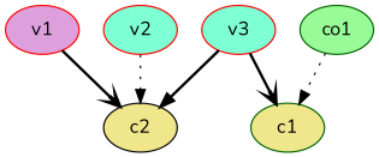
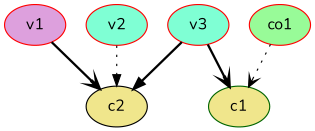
  strict digraph {
    fontname=Nunito
    node [color=red fillcolor=khaki fontname=Nunito style=filled]
    edge [arrowhead=vee fontname=Nunito style=bold weight=1]
    v1 [fillcolor=plum]
    c2 [color=black]
    v2 [fillcolor=aquamarine]
    v3 [fillcolor=aquamarine]
    c1 [color=darkgreen]
-   co1 [color=darkgreen fillcolor=palegreen]
+   co1 [fillcolor=palegreen]
    v1 -> c2
    v2 -> c2 [arrowhead=normal style=dotted]
    v3 -> c2 [arrowhead=normal]
    v3 -> c1
-   co1 -> c1 [arrowhead=normal style=dotted]
+   co1 -> c1 [style=dotted]
  }
